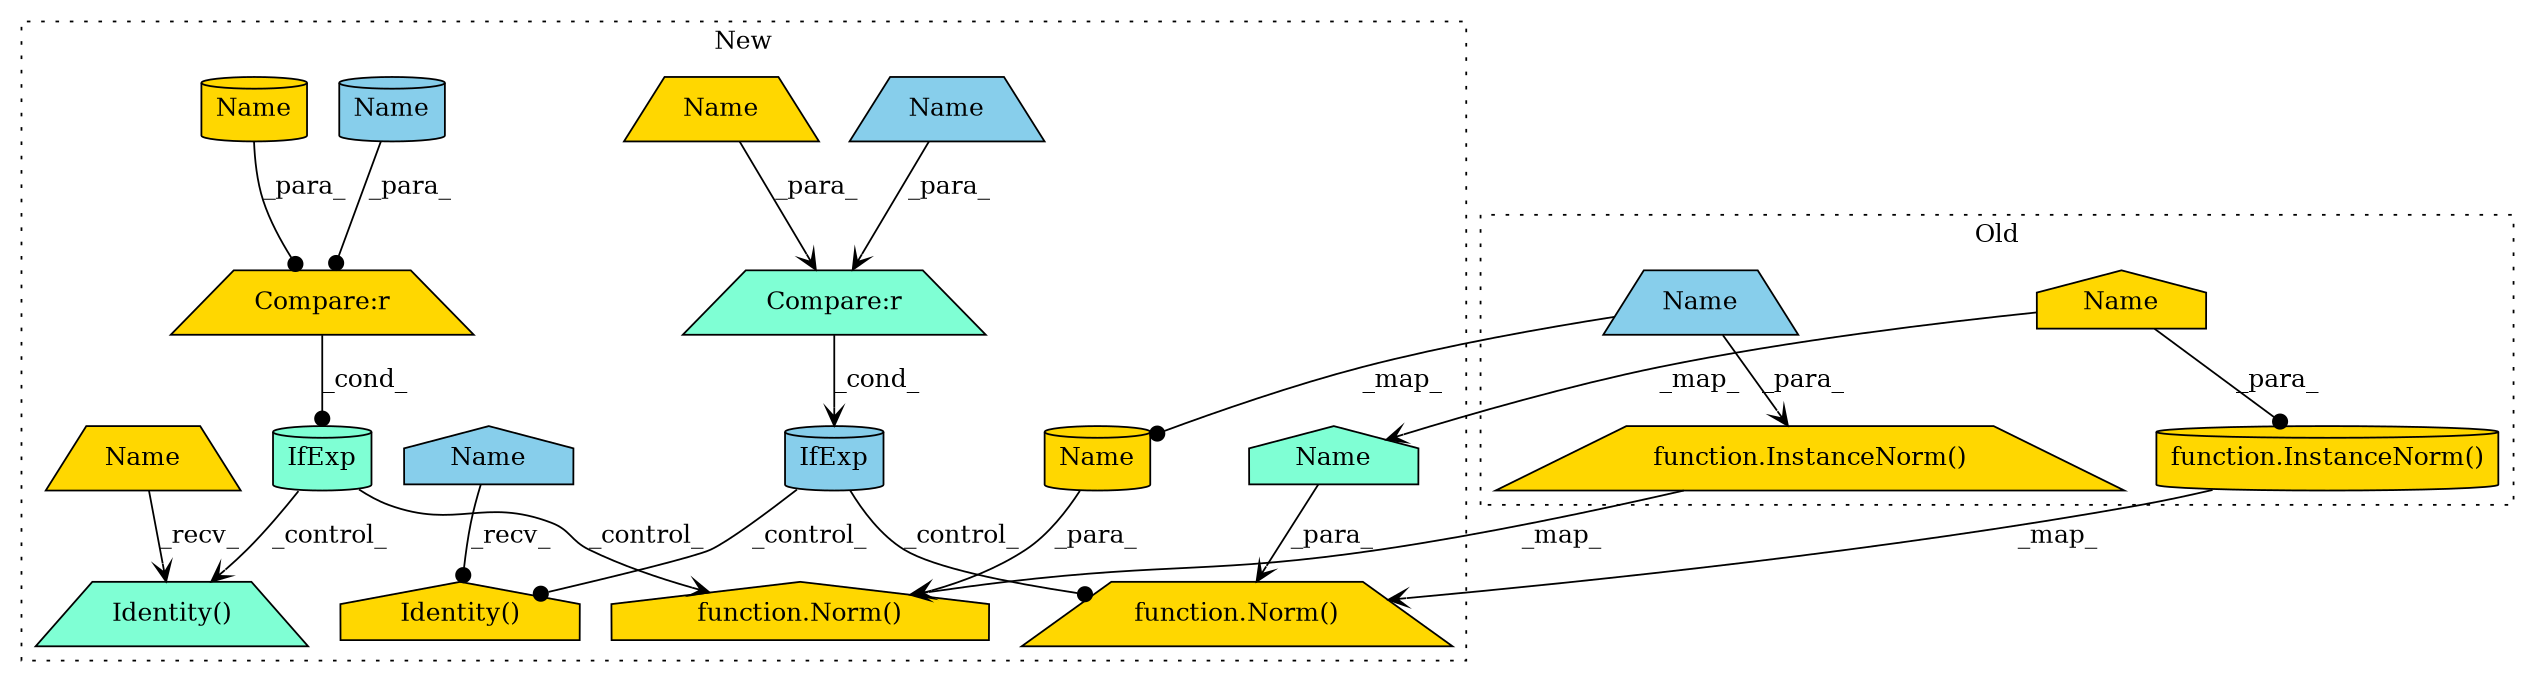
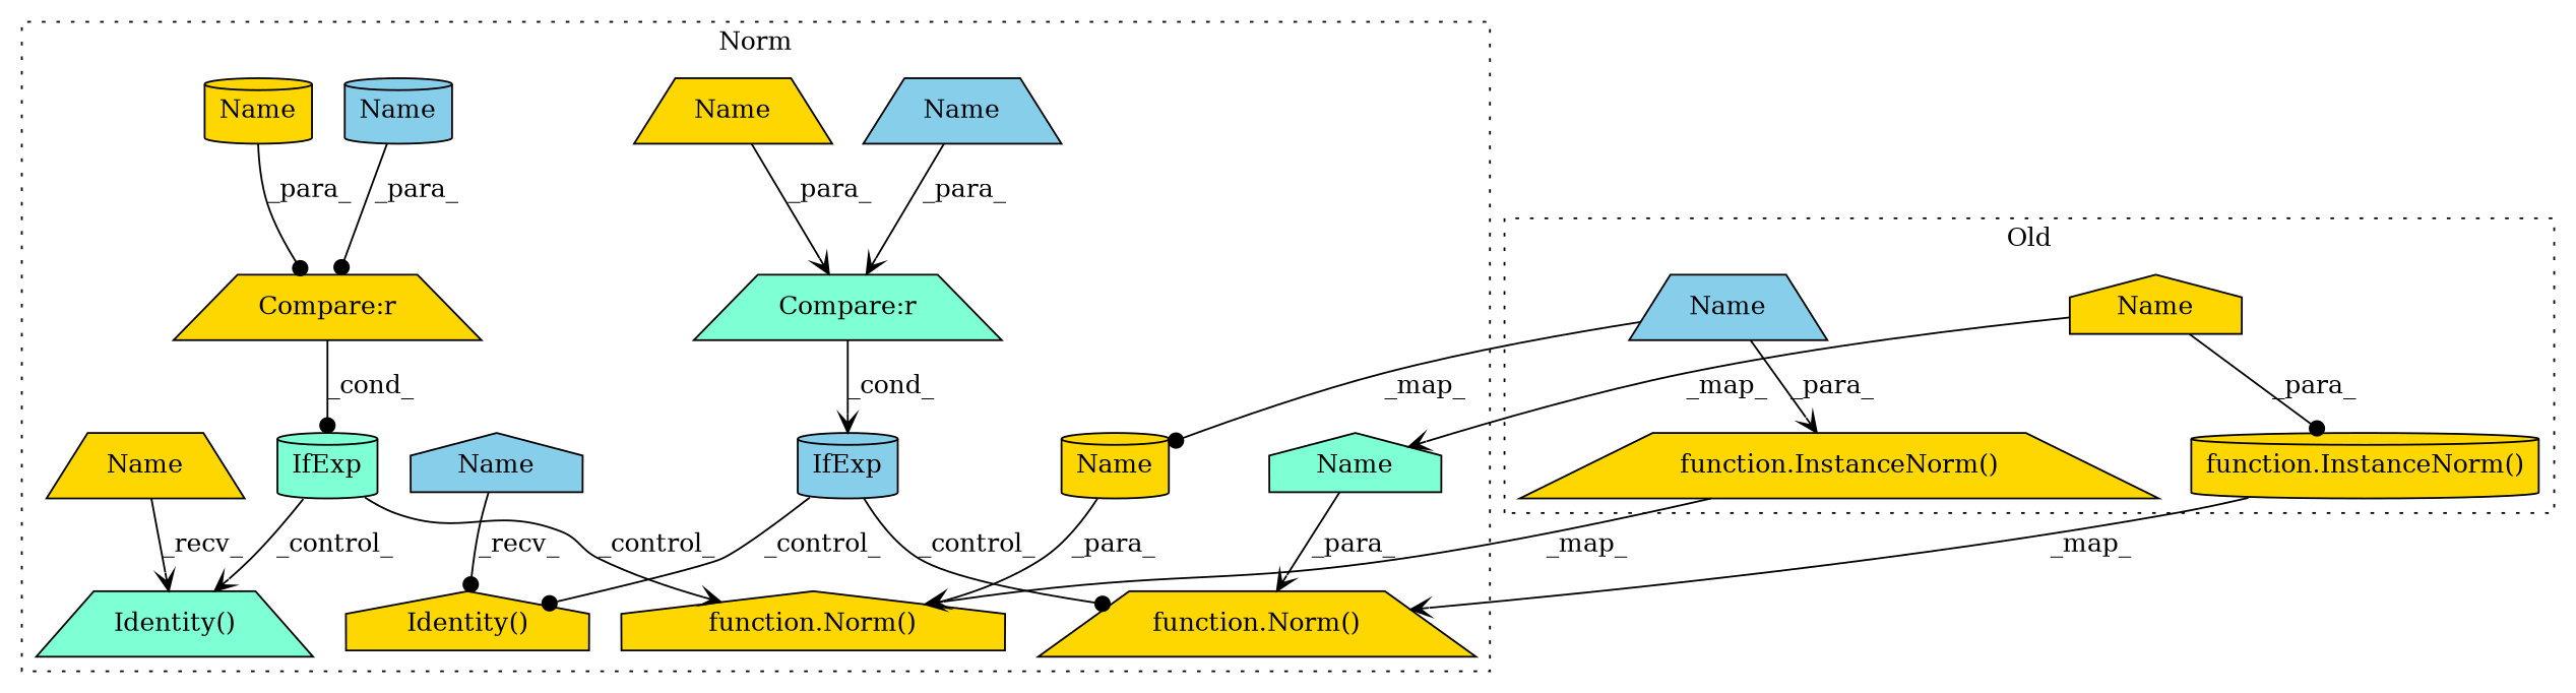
  digraph {
    node [a=87 l=15 s=1882 shape=trapezium style=filled fillcolor=gold]
    edge [arrowhead=vee]
    n1 [a=75 l="26,66" label="function.InstanceNorm()" s="1808,1849"]
    n2 [a=75 l="26,66" label="function.InstanceNorm()" s="1936,1977" shape=cylinder]
    n3 [label=Name s=1834 fillcolor=skyblue]
    n4 [label=Name s=1962 shape=house]
    n5 [a=75 l="5,52" label="function.Norm()" s="1794,1814" shape=house]
    n6 [a=40 l=16 label="Compare:r"]
    n7 [a=51 l="16,18" label=IfExp s="1866,1898" shape=cylinder fillcolor=aquamarine]
    n8 [a=75 l=13 label="Identity()" s=1916 fillcolor=aquamarine]
    n9 [a=75 l=13 label="Identity()" s=2096 shape=house]
    n10 [a=40 l=16 label="Compare:r" s=2062 fillcolor=aquamarine]
    n11 [a=75 l="5,52" label="function.Norm()" s="1974,1994"]
    n12 [a=51 l="16,18" label=IfExp s="2046,2078" shape=cylinder fillcolor=skyblue]
    n13 [l=4 label=Name shape=cylinder fillcolor=skyblue]
    n14 [l=4 label=Name s=2062]
    n15 [l=2 label=Name s=1916]
    n16 [l=2 label=Name s=2096 shape=house fillcolor=skyblue]
    n17 [label=Name s=1799 shape=cylinder]
    n18 [label=Name s=1979 shape=house fillcolor=aquamarine]
    n19 [l=4 label=Name s=1894 shape=cylinder]
    n20 [l=4 label=Name s=2074 fillcolor=skyblue]
    subgraph cluster_1 {
      label=Old
      style=dotted
      n1
      n2
      n3
      n4
    }
    subgraph cluster_2 {
-     label=New
+     label=Norm
      style=dotted
      n5
      n6
      n7
      n8
      n9
      n10
      n11
      n12
      n13
      n14
      n15
      n16
      n17
      n18
      n19
      n20
    }
    n1 -> n5 [label=_map_]
    n2 -> n11 [label=_map_]
    n3 -> n1 [label=_para_]
    n3 -> n17 [label=_map_ arrowhead=dot]
    n4 -> n2 [label=_para_ arrowhead=dot]
    n4 -> n18 [label=_map_]
    n6 -> n7 [label=_cond_ arrowhead=dot]
    n7 -> n5 [label=_control_]
    n7 -> n8 [label=_control_]
    n10 -> n12 [label=_cond_]
    n12 -> n9 [label=_control_ arrowhead=dot]
    n12 -> n11 [label=_control_ arrowhead=dot]
    n13 -> n6 [label=_para_ arrowhead=dot]
    n14 -> n10 [label=_para_]
    n15 -> n8 [label=_recv_]
    n16 -> n9 [label=_recv_ arrowhead=dot]
    n17 -> n5 [label=_para_]
    n18 -> n11 [label=_para_]
    n19 -> n6 [label=_para_ arrowhead=dot]
    n20 -> n10 [label=_para_]
  }
